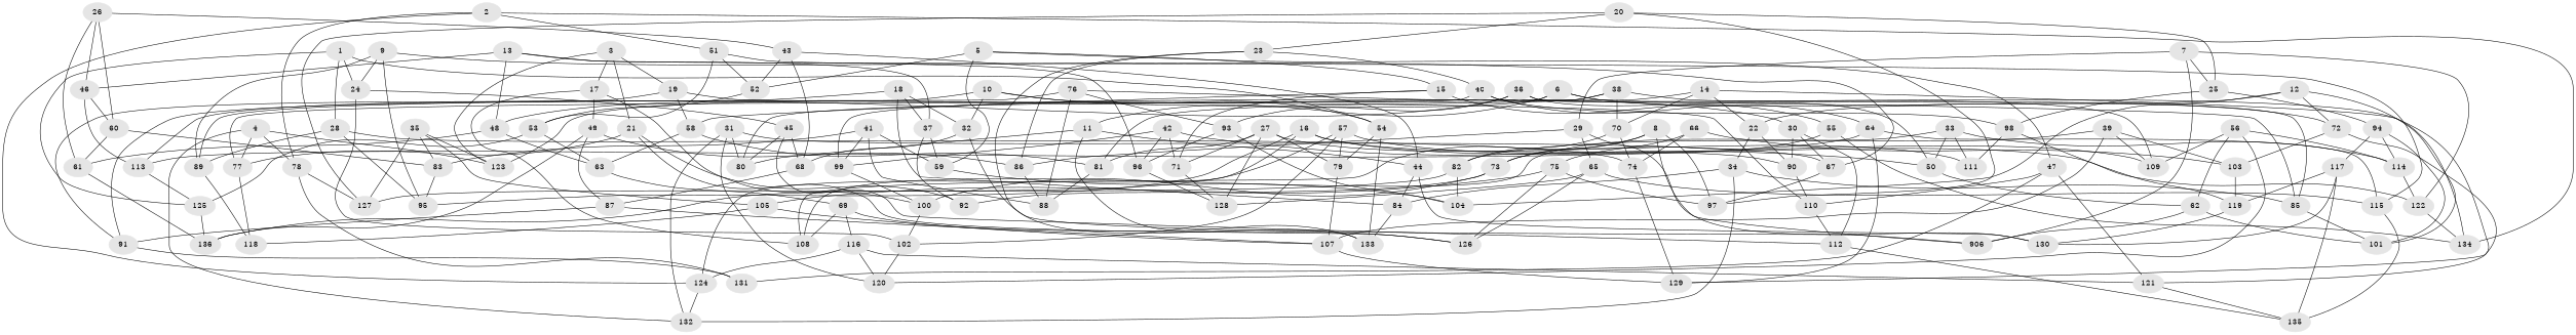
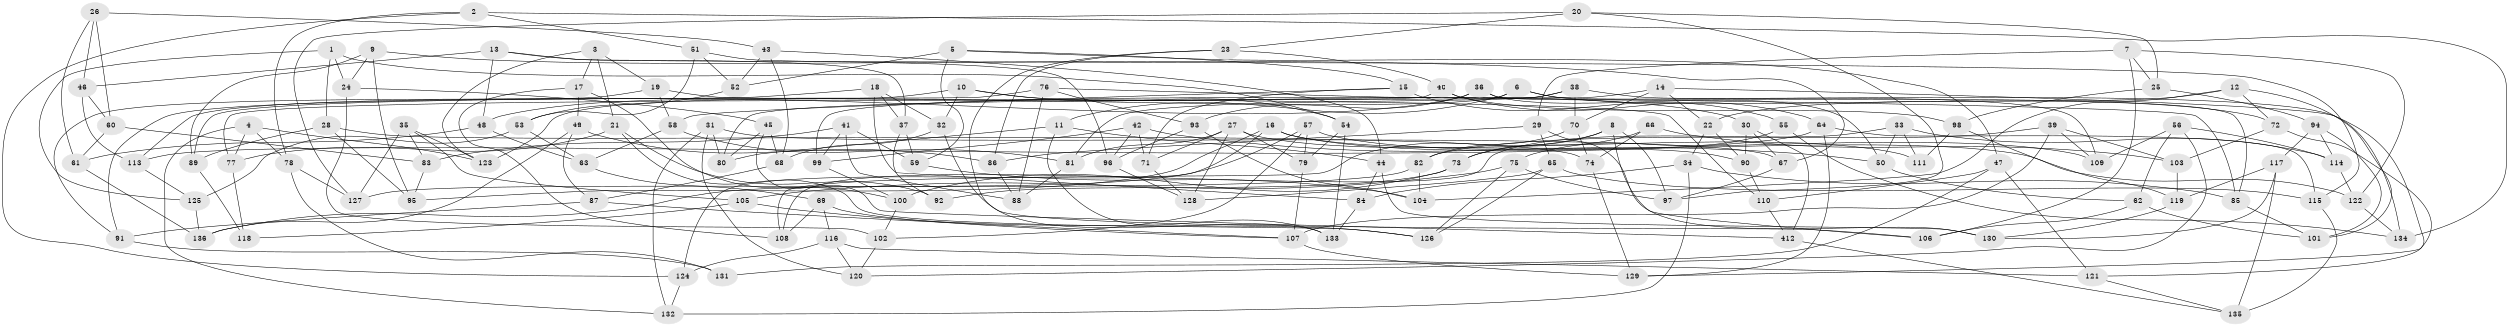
  graph {
    node [color=gray90 style=filled]
    1
    24
    28
    54
    125
    45
    102
    89
    95
    74
    133
    79
    136
    2
    51
    78
    124
    134
    52
    96
    53
    127
    131
    132
    3
    17
    19
    21
    123
    108
    49
    100
    58
    91
    110
    77
    92
    126
    4
    118
    5
    15
    47
    59
    55
    71
    121
    104
    6
    11
    72
    109
    44
    80
    103
    7
    25
    29
-   106 [label=906]
+   106
    122
    94
    98
    86
    65
    130
    8
    73
    97
    9
    67
    10
    30
    32
    113
    90
-   112
+   112 [label=412]
    68
    84
    12
    22
    101
    34
    13
    37
    46
    48
    115
    60
    61
    63
    135
    14
    70
    99
    82
    75
    81
    128
    16
    87
    18
    20
    23
    40
    85
    64
    88
    120
    114
    117
    111
    119
    26
    43
    83
    27
    107
    129
    31
    33
    50
    62
    35
    105
    36
    93
    38
    39
    41
    42
    69
    56
    57
    116
    66
    76
    1 -- 24
    1 -- 28
    1 -- 54
    1 -- 125
    24 -- 45
    24 -- 102
    28 -- 89
    28 -- 95
    28 -- 74
    54 -- 133
    54 -- 79
    125 -- 136
    45 -- 80
    45 -- 112
    45 -- 68
    102 -- 120
    89 -- 118
    74 -- 129
    79 -- 107
    2 -- 51
    2 -- 78
    2 -- 124
    2 -- 134
    51 -- 52
    51 -- 96
    51 -- 53
    78 -- 127
    78 -- 131
    124 -- 132
    52 -- 53
    96 -- 128
    53 -- 125
    53 -- 63
    3 -- 17
    3 -- 19
    3 -- 21
    3 -- 123
    17 -- 108
    17 -- 49
    17 -- 100
    19 -- 58
    19 -- 91
    19 -- 110
    21 -- 77
    21 -- 92
    21 -- 126
    49 -- 136
    49 -- 86
    49 -- 87
    100 -- 102
    58 -- 63
    58 -- 81
    91 -- 131
    110 -- 112
    77 -- 118
    4 -- 78
    4 -- 132
    4 -- 123
    4 -- 77
    5 -- 52
    5 -- 15
    5 -- 47
    5 -- 59
    15 -- 58
    15 -- 55
    15 -- 71
    47 -- 131
    47 -- 110
    47 -- 121
    59 -- 104
    55 -- 134
    55 -- 75
    71 -- 128
    121 -- 135
    6 -- 123
    6 -- 11
    6 -- 72
    6 -- 109
    11 -- 133
    11 -- 44
    11 -- 80
    72 -- 121
    72 -- 103
    44 -- 130
    44 -- 84
    103 -- 119
    7 -- 25
    7 -- 29
    7 -- 106
    7 -- 122
    25 -- 94
    25 -- 98
    29 -- 86
    29 -- 65
    29 -- 130
    122 -- 134
    94 -- 101
    94 -- 114
    94 -- 117
    98 -- 111
    98 -- 119
    86 -- 88
    65 -- 126
    65 -- 115
    65 -- 128
    8 -- 108
    8 -- 106
    8 -- 73
    8 -- 97
    73 -- 100
    73 -- 92
    9 -- 24
    9 -- 89
    9 -- 95
    9 -- 67
    67 -- 97
    10 -- 54
    10 -- 30
    10 -- 32
    10 -- 113
    30 -- 67
    30 -- 90
    30 -- 112
    32 -- 106
    32 -- 68
    113 -- 125
    90 -- 110
    112 -- 135
    68 -- 87
    84 -- 133
    12 -- 104
    12 -- 72
    12 -- 22
    12 -- 101
    22 -- 90
    22 -- 34
    34 -- 132
    34 -- 84
    34 -- 85
    13 -- 37
    13 -- 46
    13 -- 48
    13 -- 115
    37 -- 92
    37 -- 59
    46 -- 113
    46 -- 60
    48 -- 61
    48 -- 63
    115 -- 135
    60 -- 61
    60 -- 83
    61 -- 136
    63 -- 69
    14 -- 134
    14 -- 22
    14 -- 70
    14 -- 99
    70 -- 74
    70 -- 82
    99 -- 100
    82 -- 127
    82 -- 104
    75 -- 126
    75 -- 97
    75 -- 105
    81 -- 88
    16 -- 95
    16 -- 124
    16 -- 122
    16 -- 90
    87 -- 91
    87 -- 107
    18 -- 91
    18 -- 32
    18 -- 84
    18 -- 37
    20 -- 127
    20 -- 25
    20 -- 97
    20 -- 23
    23 -- 133
    23 -- 86
    23 -- 40
    40 -- 77
    40 -- 98
    40 -- 64
    85 -- 101
    64 -- 113
    64 -- 115
    64 -- 129
    114 -- 122
    117 -- 130
    117 -- 135
    117 -- 119
    119 -- 130
    26 -- 46
    26 -- 60
    26 -- 61
    26 -- 43
    43 -- 52
    43 -- 44
    43 -- 68
    83 -- 95
    27 -- 79
    27 -- 71
    27 -- 81
    27 -- 128
    27 -- 111
    107 -- 129
    31 -- 132
    31 -- 80
    31 -- 67
    31 -- 120
    33 -- 108
    33 -- 114
    33 -- 111
    33 -- 50
    50 -- 62
    62 -- 106
    62 -- 101
    35 -- 127
    35 -- 123
    35 -- 83
    35 -- 105
    105 -- 118
    105 -- 107
    36 -- 48
    36 -- 85
    36 -- 50
    36 -- 93
    93 -- 96
    93 -- 104
    38 -- 80
    38 -- 70
    38 -- 81
    38 -- 129
    39 -- 109
    39 -- 103
    39 -- 82
    39 -- 107
    41 -- 59
    41 -- 99
    41 -- 88
    41 -- 83
    42 -- 96
    42 -- 71
    42 -- 99
    42 -- 50
    69 -- 108
    69 -- 126
    69 -- 116
    56 -- 109
    56 -- 120
    56 -- 114
    56 -- 62
    57 -- 102
    57 -- 79
    57 -- 136
    57 -- 109
    116 -- 124
    116 -- 121
    116 -- 120
    66 -- 74
    66 -- 103
    66 -- 73
    76 -- 89
    76 -- 85
    76 -- 88
    76 -- 93
  }
